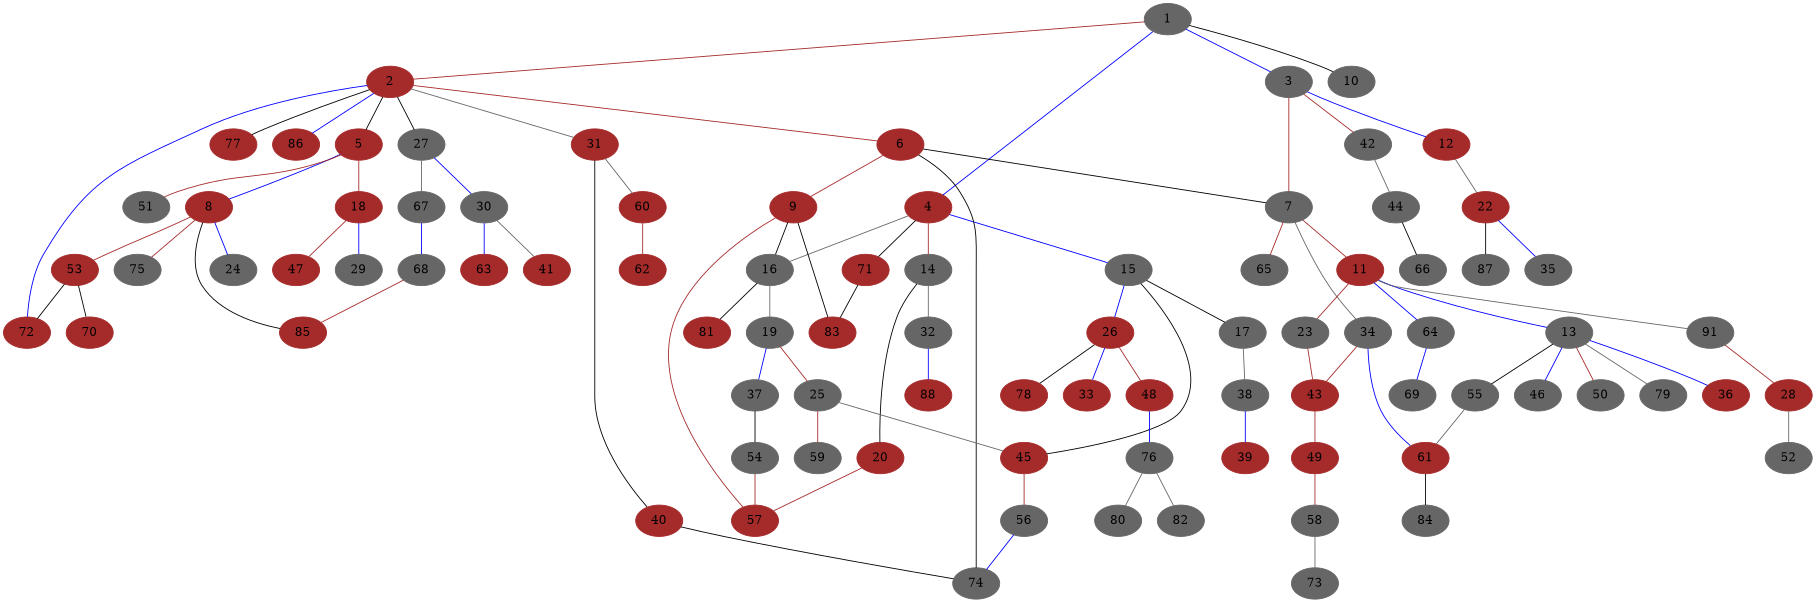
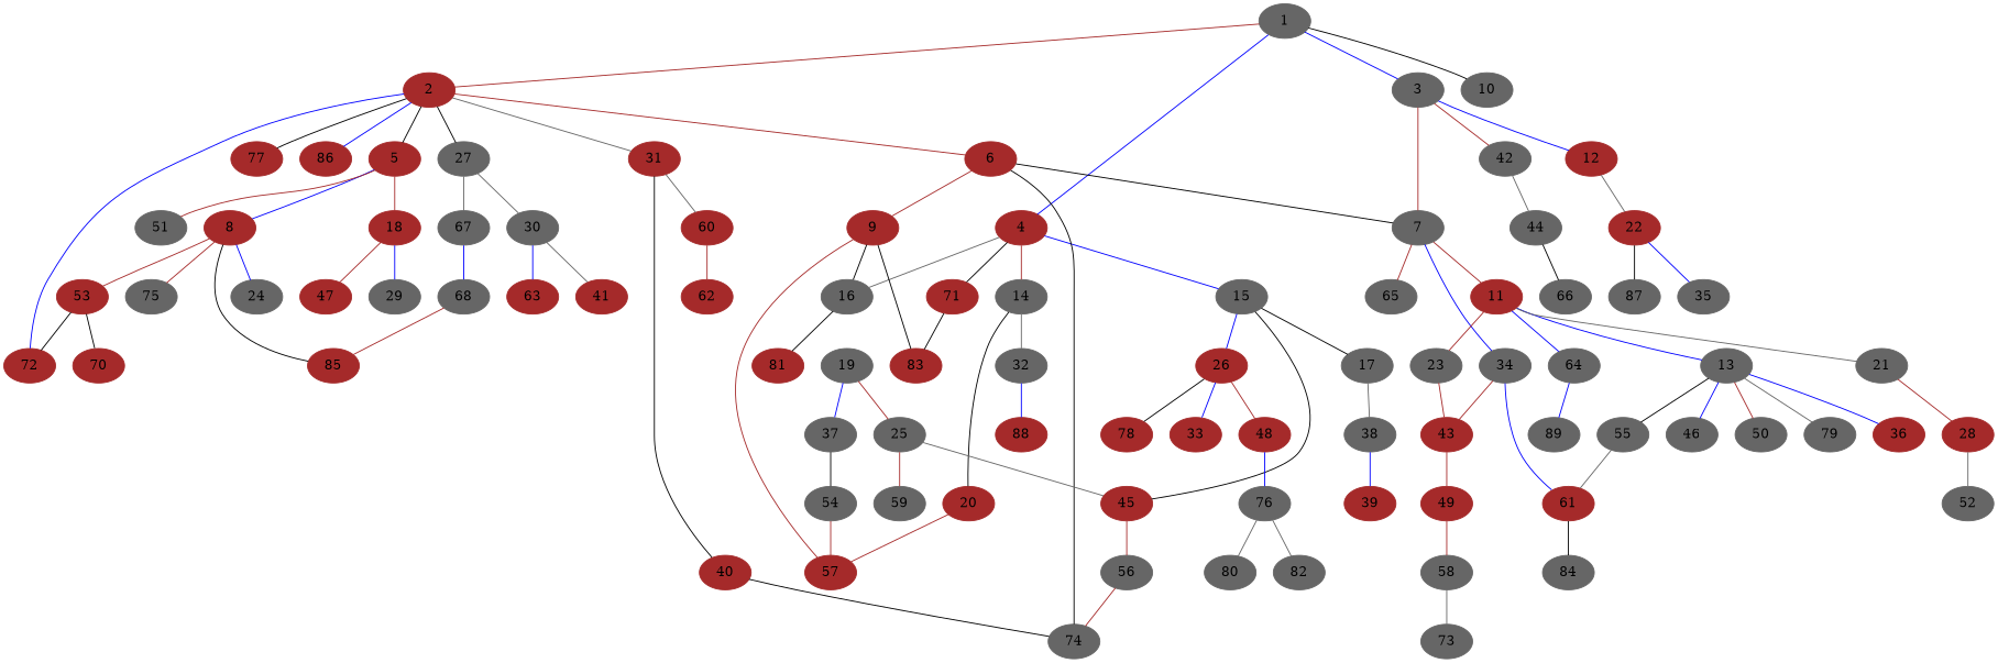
  graph {
    node [color=gray40 style=filled]
    edge [color=brown]
    2 [color=brown]
    1
    3
    4 [color=brown]
    10
    5 [color=brown]
    6 [color=brown]
    27
    31 [color=brown]
    72 [color=brown]
    77 [color=brown]
    86 [color=brown]
    7
    12 [color=brown]
    42
    14
    15
    16
    71 [color=brown]
    8 [color=brown]
    18 [color=brown]
    51
    9 [color=brown]
    74
    30
    67
    40 [color=brown]
    60 [color=brown]
    11 [color=brown]
    34
    65
    22 [color=brown]
    44
    20 [color=brown]
    32
    17
    26 [color=brown]
    45 [color=brown]
    19
    81 [color=brown]
    83 [color=brown]
    24
    53 [color=brown]
    75
    85 [color=brown]
    29
    47 [color=brown]
    57 [color=brown]
    13
-   21 [label=91]
+   21
    23
    64
    43 [color=brown]
    61 [color=brown]
    70 [color=brown]
    36 [color=brown]
    46
    50
    55
    79
    28 [color=brown]
-   69
+   69 [label=89]
    35
    87
    88 [color=brown]
    38
    33 [color=brown]
    48 [color=brown]
    78 [color=brown]
    56
    25
    37
    39 [color=brown]
    59
    54
    52
    49 [color=brown]
    76
    41 [color=brown]
    63 [color=brown]
    68
    62 [color=brown]
    84
    66
    58
    80
    82
    73
    2 -- 5 [color=black]
    2 -- 6
    2 -- 27 [color=black]
    2 -- 31 [color=gray40]
    2 -- 72 [color=blue]
    2 -- 77 [color=black]
    2 -- 86 [color=blue]
    1 -- 2
    1 -- 3 [color=blue]
    1 -- 4 [color=blue]
    1 -- 10 [color=black]
    3 -- 7
    3 -- 12 [color=blue]
    3 -- 42
    4 -- 14
    4 -- 15 [color=blue]
    4 -- 16 [color=gray40]
    4 -- 71 [color=black]
    5 -- 8 [color=blue]
    5 -- 18
    5 -- 51
    6 -- 7 [color=black]
    6 -- 9
    6 -- 74 [color=black]
-   27 -- 30 [color=blue]
+   27 -- 30 [color=gray40]
    27 -- 67 [color=gray40]
    31 -- 40 [color=black]
    31 -- 60 [color=gray40]
    7 -- 11
-   7 -- 34 [color=gray40]
+   7 -- 34 [color=blue]
    7 -- 65
    12 -- 22 [color=gray40]
    42 -- 44 [color=gray40]
    14 -- 20 [color=black]
    14 -- 32 [color=gray40]
    15 -- 17 [color=black]
    15 -- 26 [color=blue]
    15 -- 45 [color=black]
-   16 -- 19 [color=gray40]
    16 -- 81 [color=black]
    71 -- 83 [color=black]
    8 -- 24 [color=blue]
    8 -- 53
    8 -- 75
    8 -- 85 [color=black]
    18 -- 29 [color=blue]
    18 -- 47
    9 -- 16 [color=black]
    9 -- 83 [color=black]
    9 -- 57
    30 -- 41 [color=gray40]
    30 -- 63 [color=blue]
    67 -- 68 [color=blue]
    40 -- 74 [color=black]
    60 -- 62
    11 -- 13 [color=blue]
    11 -- 21 [color=gray40]
    11 -- 23
    11 -- 64 [color=blue]
    34 -- 43
    34 -- 61 [color=blue]
    22 -- 35 [color=blue]
    22 -- 87 [color=black]
    44 -- 66 [color=black]
    20 -- 57
    32 -- 88 [color=blue]
    17 -- 38 [color=gray40]
    26 -- 33 [color=blue]
    26 -- 48
    26 -- 78 [color=black]
    45 -- 56
    19 -- 25
    19 -- 37 [color=blue]
    53 -- 72 [color=black]
    53 -- 70 [color=black]
    13 -- 36 [color=blue]
    13 -- 46 [color=blue]
    13 -- 50
    13 -- 55 [color=black]
    13 -- 79 [color=gray40]
    21 -- 28
    23 -- 43
    64 -- 69 [color=blue]
    43 -- 49
    61 -- 84 [color=black]
    55 -- 61 [color=gray40]
    28 -- 52 [color=gray40]
    38 -- 39 [color=blue]
    48 -- 76 [color=blue]
-   56 -- 74 [color=blue]
+   56 -- 74
    25 -- 45 [color=gray40]
    25 -- 59
    37 -- 54 [color=black]
    54 -- 57
    49 -- 58
    76 -- 80 [color=gray40]
    76 -- 82 [color=gray40]
    68 -- 85
    58 -- 73 [color=gray40]
  }
